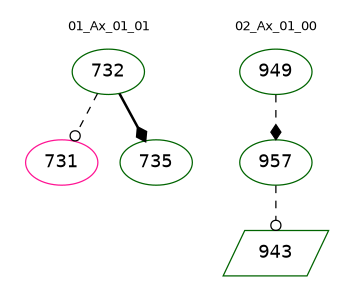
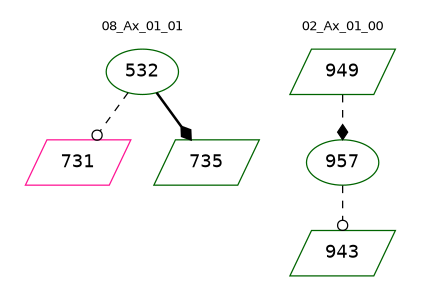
  digraph {
    fontname="DejaVu Sans"
    node [color=darkgreen fontname="DejaVu Sans" shape=ellipse]
    edge [arrowhead=odot color=black fontname="DejaVu Sans" style=dashed]
-   n1 [label=732]
-   n2 [color=deeppink label=731]
-   n3 [label=735]
-   n4 [label=949]
+   n1 [label=532]
+   n2 [color=deeppink label=731 shape=parallelogram]
+   n3 [label=735 shape=parallelogram]
+   n4 [label=949 shape=parallelogram]
    n5 [label=943 shape=parallelogram]
    n6 [label=957]
    subgraph cluster_1 {
      color=white
      fontsize=10
-     label="01_Ax_01_01"
+     label="08_Ax_01_01"
      n1
      n2
      n3
    }
    subgraph cluster_2 {
      color=white
      fontsize=10
      label="02_Ax_01_00"
      n4
      n5
      n6
    }
    n1 -> n2
    n1 -> n3 [arrowhead=diamond style=bold]
    n4 -> n6 [arrowhead=diamond]
    n6 -> n5
  }
